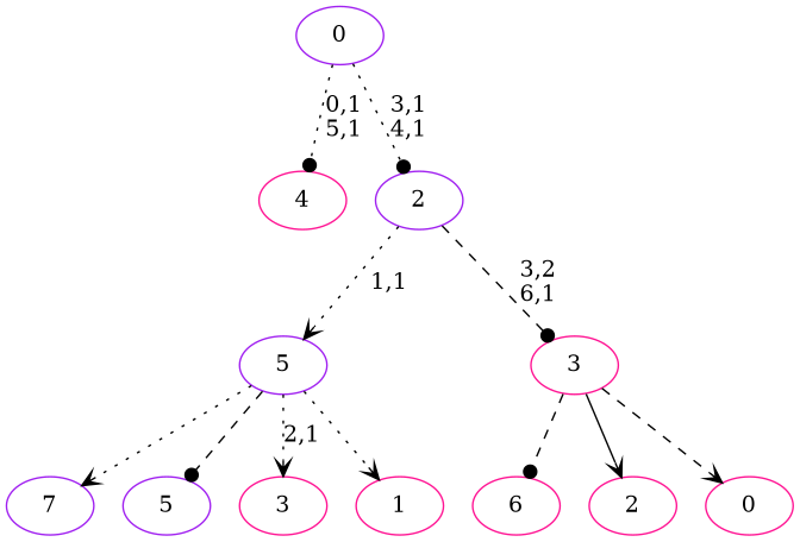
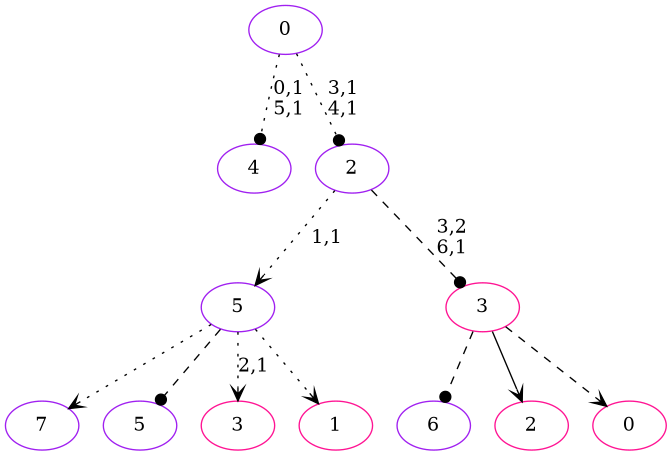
  digraph {
    node [color=purple]
    edge [arrowhead=vee style=dotted]
    n1 [label=7]
-   n2 [color=deeppink label=6]
+   n2 [label=6]
    n3 [label=5]
-   n4 [color=deeppink label=4]
+   n4 [label=4]
    n5 [color=deeppink label=3]
    n6 [color=deeppink label=2]
    n7 [color=deeppink label=1]
    5
    n9 [color=deeppink label=0]
    3 [color=deeppink]
    2
    0
    5 -> n1
    5 -> n3 [arrowhead=dot style=dashed]
    5 -> n5 [label="2,1"]
    5 -> n7
    3 -> n2 [arrowhead=dot style=dashed]
    3 -> n6 [style=solid]
    3 -> n9 [style=dashed]
    2 -> 5 [label="1,1"]
    2 -> 3 [arrowhead=dot label="3,2\n6,1" style=dashed]
    0 -> n4 [arrowhead=dot label="0,1\n5,1"]
    0 -> 2 [arrowhead=dot label="3,1\n4,1"]
  }
